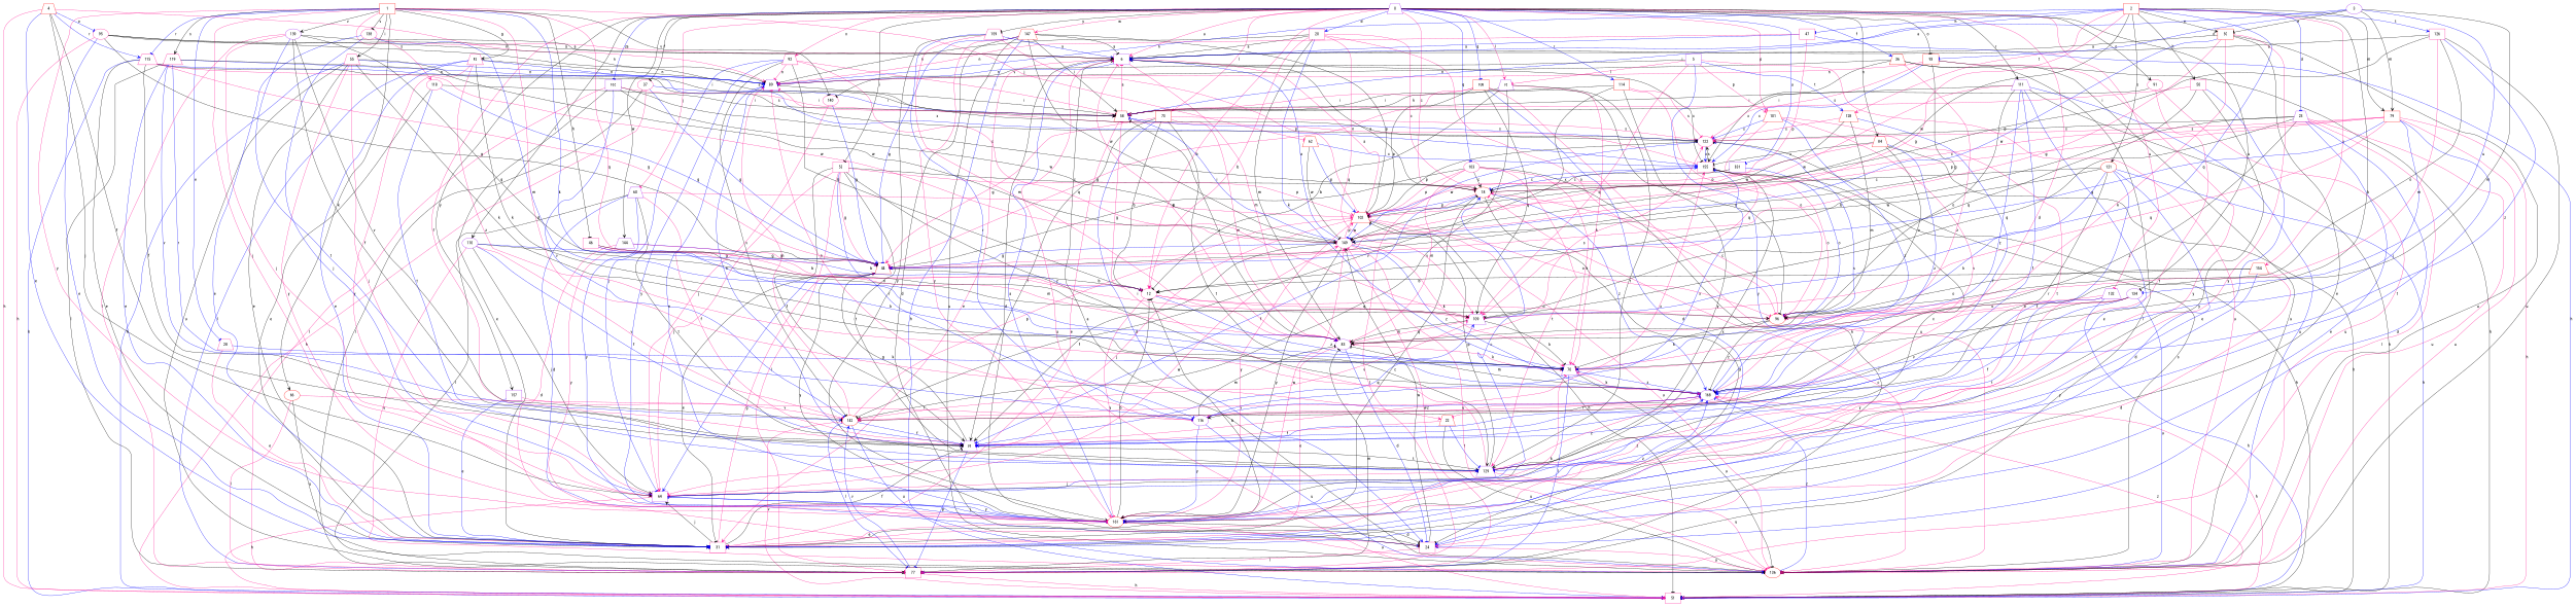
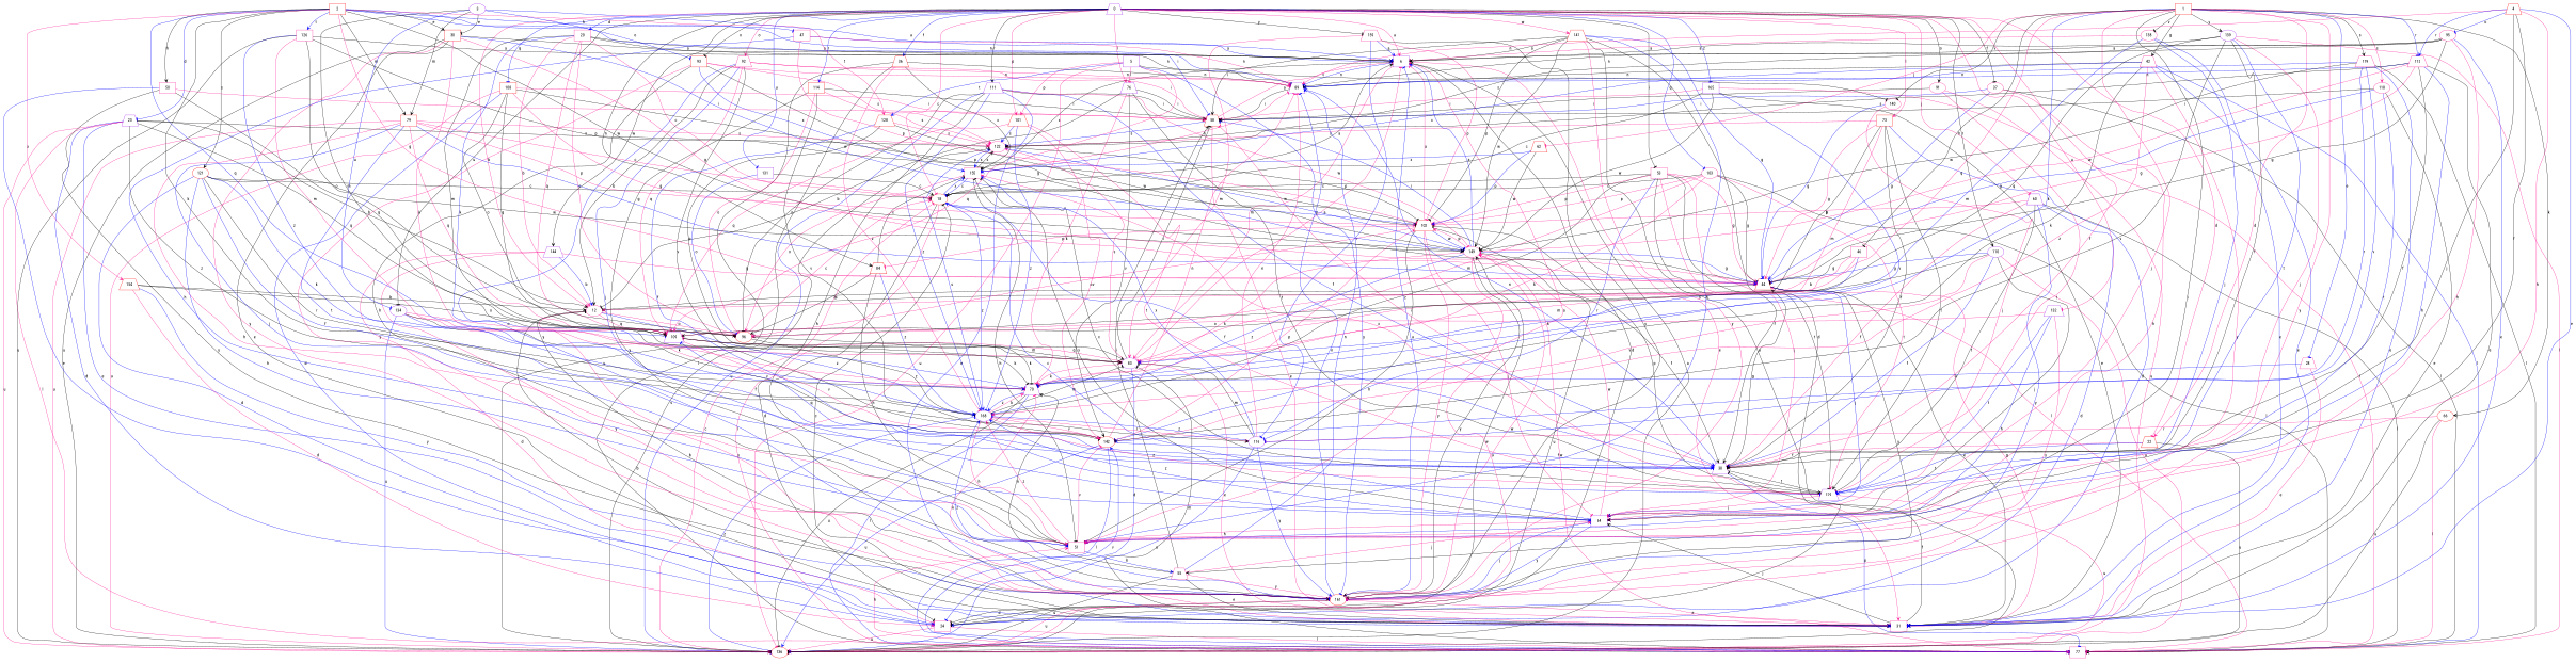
  strict digraph {
    fontname="Roboto Condensed"
    node [color=deeppink fontname="Roboto Condensed" shape=trapezium]
    edge [arrowhead=vee color=black fontname="Roboto Condensed"]
    0 [color=purple]
    6 [color=purple shape=box]
    12 [shape=ellipse]
    18 [color=red shape=ellipse]
    20 [shape=box]
    22 [color=red]
    36 [color=red]
    37 [shape=ellipse]
    38 [color=purple]
    53 [shape=box]
    60 [color=purple]
    73 [color=red shape=box]
    76 [color=purple]
    84 [color=red]
    91 [shape=ellipse]
    92
    93 [color=red shape=box]
    101 [color=red]
    103 [shape=ellipse]
    108 [color=red shape=box]
    110 [color=purple shape=ellipse]
    111 [color=purple]
    114 [color=red shape=box]
-   131 [color=purple shape=box label=831]
+   131 [color=purple shape=box]
    132 [color=purple]
    134 [color=purple shape=ellipse]
    144 [color=purple]
    147 [color=red]
-   157 [color=purple shape=box]
    159
    165 [color=purple shape=box]
    89 [color=purple]
    83 [color=purple shape=ellipse]
    31 [shape=box]
    24 [shape=box]
    155 [shape=box]
    109 [color=purple]
    161 [color=red shape=ellipse]
    96 [color=red shape=ellipse]
    168 [color=purple shape=ellipse]
    77 [shape=box]
    102 [color=red]
    70 [color=purple]
    136 [color=red shape=ellipse]
    129 [color=purple]
    44 [color=red]
    58 [color=red]
    51 [shape=box]
    64 [color=purple shape=box]
    116 [color=purple shape=ellipse]
    122 [shape=ellipse]
    142 [color=red shape=ellipse]
    149 [shape=ellipse]
    1 [color=red shape=box]
    28
    42
    46 [shape=box]
    55
    62 [color=red]
    66 [color=red shape=ellipse]
    115
    118 [shape=ellipse]
    119
    138 [shape=ellipse]
    139 [color=purple shape=ellipse]
    140 [shape=ellipse]
    2 [color=red shape=box]
    23 [color=purple]
    30 [color=red shape=box]
    47 [shape=box]
    50 [shape=box]
    79 [color=red shape=box]
    121 [color=red shape=ellipse]
    126 [shape=box]
    128 [color=red]
    154 [color=red]
    3 [color=purple shape=ellipse]
    4 [color=red]
    95 [shape=ellipse]
    5 [color=purple shape=box]
    0 -> 6 [color=deeppink label=a]
    0 -> 12 [color=deeppink label=b]
    0 -> 18 [arrowhead=tee color=deeppink label=c]
    0 -> 20 [color=blue label=d]
    0 -> 22 [arrowhead=tee color=deeppink label=d]
    0 -> 36 [color=blue label=f]
    0 -> 37 [arrowhead=tee label=f]
    0 -> 38 [color=deeppink label=f]
    0 -> 53 [arrowhead=tee label=i]
    0 -> 60 [arrowhead=tee color=deeppink label=j]
    0 -> 73 [color=deeppink label=l]
    0 -> 76 [color=deeppink label=l]
    0 -> 84 [label=n]
    0 -> 91 [label=o]
    0 -> 92 [color=deeppink label=o]
    0 -> 93 [arrowhead=tee label=o]
    0 -> 101 [color=deeppink label=p]
    0 -> 103 [arrowhead=tee color=blue label=q]
    0 -> 108 [arrowhead=tee color=blue label=q]
    0 -> 110 [label=r]
    0 -> 111 [label=r]
    0 -> 114 [color=blue label=r]
    0 -> 131 [arrowhead=tee color=blue label=u]
    0 -> 132 [arrowhead=tee color=deeppink label=u]
    0 -> 134 [arrowhead=tee label=u]
    0 -> 144 [label=w]
    0 -> 147 [color=deeppink label=w]
-   0 -> 157 [label=y]
    0 -> 159 [arrowhead=tee label=y]
    0 -> 165 [arrowhead=tee color=blue label=z]
    6 -> 89 [color=blue label=n]
    6 -> 83 [color=deeppink label=m]
    6 -> 31 [color=deeppink label=e]
    6 -> 24 [arrowhead=tee label=d]
    6 -> 155 [arrowhead=tee label=x]
    12 -> 109 [color=deeppink label=q]
    12 -> 161 [arrowhead=tee color=deeppink label=y]
    12 -> 96 [color=deeppink label=o]
    12 -> 168 [color=blue label=z]
    18 -> 6 [label=a]
    18 -> 38 [color=blue label=f]
    18 -> 24 [arrowhead=tee label=d]
    18 -> 155 [color=blue label=x]
    18 -> 168 [color=blue label=z]
    18 -> 77 [arrowhead=tee color=deeppink label=l]
    18 -> 102 [color=blue label=p]
    20 -> 6 [label=a]
    20 -> 12 [color=deeppink label=b]
    20 -> 18 [color=deeppink label=c]
    20 -> 89 [arrowhead=tee label=n]
    20 -> 83 [label=m]
    20 -> 109 [color=deeppink label=q]
    20 -> 96 [arrowhead=tee color=deeppink label=o]
    20 -> 70 [arrowhead=tee color=blue label=k]
    22 -> 38 [arrowhead=tee color=deeppink label=f]
    22 -> 136 [arrowhead=tee label=u]
    22 -> 129 [arrowhead=tee color=blue label=t]
    36 -> 89 [arrowhead=tee label=n]
    36 -> 155 [label=x]
    36 -> 168 [arrowhead=tee color=deeppink label=z]
    36 -> 77 [arrowhead=tee label=l]
    36 -> 136 [label=u]
    37 -> 77 [label=l]
    37 -> 44 [color=blue label=g]
    37 -> 58 [color=blue label=i]
    37 -> 51 [color=deeppink label=h]
    38 -> 89 [color=blue label=n]
    38 -> 155 [color=deeppink label=x]
-   38 -> 109 [color=blue label=q]
+   38 -> 109 [arrowhead=tee color=blue label=q]
    38 -> 77 [arrowhead=tee color=blue label=p]
    38 -> 129 [label=t]
    38 -> 44 [label=g]
    53 -> 18 [label=c]
    53 -> 38 [label=f]
    53 -> 168 [arrowhead=tee label=z]
    53 -> 77 [arrowhead=tee color=deeppink label=l]
    53 -> 102 [color=deeppink label=p]
    53 -> 129 [arrowhead=tee label=t]
    53 -> 44 [color=deeppink label=g]
    53 -> 64 [color=deeppink label=j]
    53 -> 116 [arrowhead=tee color=blue label=r]
    60 -> 38 [color=deeppink label=f]
    60 -> 24 [color=blue label=d]
    60 -> 161 [arrowhead=tee color=blue label=y]
    60 -> 77 [label=l]
    60 -> 102 [color=deeppink label=p]
    60 -> 129 [arrowhead=tee label=t]
    73 -> 12 [label=b]
    73 -> 38 [label=f]
    73 -> 83 [color=deeppink label=m]
    73 -> 24 [color=blue label=d]
    73 -> 129 [label=t]
    73 -> 44 [color=deeppink label=g]
    73 -> 122 [color=deeppink label=s]
    76 -> 12 [arrowhead=tee label=b]
    76 -> 70 [arrowhead=tee color=deeppink label=k]
    76 -> 129 [label=t]
    76 -> 58 [label=i]
    76 -> 142 [label=v]
    84 -> 155 [arrowhead=tee label=x]
    84 -> 96 [label=o]
    84 -> 168 [color=blue label=z]
-   84 -> 102 [arrowhead=tee color=deeppink label=p]
+   102 -> 84 [arrowhead=tee color=deeppink label=p]
    84 -> 51 [arrowhead=tee label=h]
    91 -> 136 [arrowhead=tee color=deeppink label=u]
    91 -> 129 [arrowhead=tee color=deeppink label=t]
    91 -> 58 [arrowhead=tee label=i]
    92 -> 12 [label=b]
    92 -> 89 [arrowhead=tee color=deeppink label=n]
    92 -> 109 [arrowhead=tee color=deeppink label=q]
    92 -> 161 [arrowhead=tee color=blue label=y]
    92 -> 58 [arrowhead=tee color=deeppink label=i]
    92 -> 64 [arrowhead=tee color=blue label=j]
    92 -> 142 [arrowhead=tee label=v]
    93 -> 89 [color=deeppink label=n]
    93 -> 155 [color=blue label=x]
    93 -> 161 [arrowhead=tee color=deeppink label=y]
    93 -> 44 [label=g]
    93 -> 51 [label=h]
    93 -> 122 [color=deeppink label=s]
    101 -> 109 [color=deeppink label=q]
    101 -> 168 [arrowhead=tee color=blue label=z]
    101 -> 129 [arrowhead=tee color=deeppink label=t]
    101 -> 122 [color=blue label=s]
    101 -> 142 [arrowhead=tee color=deeppink label=v]
    103 -> 18 [label=c]
    103 -> 83 [arrowhead=tee color=deeppink label=m]
    103 -> 77 [label=l]
    103 -> 102 [color=deeppink label=p]
    103 -> 70 [color=deeppink label=k]
    103 -> 129 [color=deeppink label=t]
    103 -> 44 [arrowhead=tee label=g]
    108 -> 24 [color=blue label=d]
    108 -> 109 [label=q]
    108 -> 96 [arrowhead=tee label=o]
    108 -> 102 [arrowhead=tee label=p]
    108 -> 136 [arrowhead=tee color=deeppink label=u]
    108 -> 44 [arrowhead=tee color=deeppink label=g]
    108 -> 58 [color=deeppink label=i]
    110 -> 38 [color=blue label=f]
    110 -> 96 [label=o]
    110 -> 136 [arrowhead=tee color=deeppink label=u]
    110 -> 44 [color=blue label=g]
    110 -> 64 [label=j]
    110 -> 142 [arrowhead=tee color=deeppink label=v]
    111 -> 38 [color=blue label=f]
    111 -> 31 [color=blue label=e]
    111 -> 96 [arrowhead=tee label=o]
    111 -> 168 [color=blue label=z]
    111 -> 136 [arrowhead=tee color=blue label=u]
    111 -> 58 [label=i]
    111 -> 51 [arrowhead=tee label=h]
    111 -> 149 [arrowhead=tee color=deeppink label=w]
    114 -> 161 [label=y]
    114 -> 96 [arrowhead=tee color=deeppink label=o]
-   114 -> 58 [label=k]
+   114 -> 58 [label=i]
    114 -> 122 [arrowhead=tee color=deeppink label=s]
    114 -> 142 [arrowhead=tee label=v]
    131 -> 18 [label=c]
    131 -> 96 [arrowhead=tee color=blue label=o]
    132 -> 161 [arrowhead=tee color=deeppink label=y]
    132 -> 96 [color=deeppink label=o]
    132 -> 129 [arrowhead=tee color=blue label=t]
    132 -> 51 [arrowhead=tee color=blue label=h]
    134 -> 38 [color=blue label=f]
    134 -> 96 [arrowhead=tee color=deeppink label=o]
    134 -> 70 [arrowhead=tee color=deeppink label=k]
    134 -> 136 [arrowhead=tee color=blue label=u]
    134 -> 142 [label=v]
    144 -> 12 [color=blue label=b]
    144 -> 24 [arrowhead=tee color=deeppink label=d]
    144 -> 161 [arrowhead=tee color=deeppink label=y]
    144 -> 44 [color=deeppink label=g]
    147 -> 6 [arrowhead=tee label=a]
    147 -> 24 [arrowhead=tee label=d]
    147 -> 161 [color=deeppink label=y]
    147 -> 102 [arrowhead=tee label=p]
    147 -> 136 [arrowhead=tee label=u]
    147 -> 44 [arrowhead=tee color=blue label=g]
    147 -> 58 [label=i]
    147 -> 51 [color=blue label=h]
    147 -> 149 [label=w]
-   157 -> 31 [arrowhead=tee color=blue label=e]
-   157 -> 142 [arrowhead=tee color=deeppink label=v]
    159 -> 6 [color=blue label=a]
    159 -> 83 [color=deeppink label=m]
    159 -> 161 [label=y]
    159 -> 102 [arrowhead=tee color=deeppink label=p]
    159 -> 116 [arrowhead=tee color=blue label=r]
    165 -> 18 [arrowhead=tee label=c]
    165 -> 31 [arrowhead=tee label=e]
    165 -> 77 [arrowhead=tee color=deeppink label=l]
    165 -> 58 [color=deeppink label=i]
    165 -> 142 [arrowhead=tee color=blue label=v]
    165 -> 149 [arrowhead=tee label=w]
    89 -> 58 [arrowhead=tee label=i]
    83 -> 6 [arrowhead=tee color=deeppink label=a]
    83 -> 31 [color=deeppink label=e]
    83 -> 24 [arrowhead=tee color=blue label=d]
    83 -> 109 [arrowhead=tee color=deeppink label=q]
    83 -> 70 [color=deeppink label=k]
    83 -> 58 [arrowhead=tee label=i]
    83 -> 122 [color=deeppink label=s]
    31 -> 12 [arrowhead=tee label=b]
    31 -> 18 [arrowhead=tee label=c]
    31 -> 38 [arrowhead=tee label=f]
    31 -> 70 [arrowhead=tee color=deeppink label=k]
    31 -> 44 [color=deeppink label=g]
    31 -> 64 [label=j]
    24 -> 77 [arrowhead=tee color=deeppink label=l]
    24 -> 136 [color=deeppink label=u]
    24 -> 149 [label=w]
    155 -> 18 [arrowhead=tee color=blue label=c]
    155 -> 89 [arrowhead=tee color=deeppink label=n]
    155 -> 96 [color=deeppink label=o]
    155 -> 51 [arrowhead=tee label=h]
    155 -> 122 [label=s]
    109 -> 83 [label=m]
    109 -> 70 [arrowhead=tee label=k]
    109 -> 142 [color=deeppink label=v]
    161 -> 6 [arrowhead=tee color=blue label=a]
    161 -> 12 [arrowhead=tee label=b]
    161 -> 89 [arrowhead=tee color=blue label=n]
    161 -> 31 [arrowhead=tee color=deeppink label=e]
    161 -> 24 [arrowhead=tee label=d]
    161 -> 168 [color=blue label=z]
    161 -> 136 [color=deeppink label=u]
    161 -> 64 [arrowhead=tee color=blue label=j]
    161 -> 149 [color=deeppink label=w]
    96 -> 18 [color=deeppink label=c]
    96 -> 168 [arrowhead=tee label=z]
    96 -> 70 [arrowhead=tee label=k]
    168 -> 83 [arrowhead=tee label=m]
    168 -> 70 [color=deeppink label=k]
    168 -> 51 [color=deeppink label=h]
    168 -> 116 [color=deeppink label=r]
    168 -> 122 [color=blue label=s]
    168 -> 142 [color=deeppink label=v]
    77 -> 83 [arrowhead=tee label=m]
    77 -> 51 [color=deeppink label=h]
    77 -> 142 [color=blue label=v]
    77 -> 149 [arrowhead=tee color=deeppink label=w]
    102 -> 6 [arrowhead=tee color=deeppink label=a]
    102 -> 161 [color=deeppink label=y]
    102 -> 96 [arrowhead=tee color=deeppink label=o]
-   102 -> 136 [arrowhead=tee color=deeppink label=u]
+   102 -> 136 [arrowhead=tee label=u]
    102 -> 51 [arrowhead=tee label=h]
    102 -> 64 [arrowhead=tee color=deeppink label=j]
    102 -> 149 [arrowhead=tee color=blue label=w]
    70 -> 168 [color=blue label=z]
    70 -> 77 [color=blue label=l]
    70 -> 136 [arrowhead=tee label=u]
    136 -> 6 [label=a]
    136 -> 18 [arrowhead=tee color=deeppink label=c]
    136 -> 168 [arrowhead=tee color=blue label=z]
    136 -> 122 [arrowhead=tee label=s]
    129 -> 155 [arrowhead=tee label=x]
    129 -> 168 [arrowhead=tee color=deeppink label=z]
    129 -> 102 [arrowhead=tee label=p]
    129 -> 136 [arrowhead=tee color=deeppink label=u]
    129 -> 58 [arrowhead=tee color=deeppink label=i]
    129 -> 64 [color=deeppink label=j]
    44 -> 12 [arrowhead=tee label=b]
    44 -> 31 [arrowhead=tee label=e]
    44 -> 161 [arrowhead=tee label=y]
    44 -> 64 [color=blue label=j]
    58 -> 6 [arrowhead=tee color=deeppink label=a]
    58 -> 31 [color=deeppink label=e]
    58 -> 122 [arrowhead=tee color=blue label=s]
    51 -> 6 [arrowhead=tee color=deeppink label=a]
    51 -> 168 [color=deeppink label=z]
    51 -> 142 [arrowhead=tee color=deeppink label=v]
    64 -> 18 [color=blue label=c]
    64 -> 155 [arrowhead=tee label=x]
    64 -> 161 [arrowhead=tee color=blue label=y]
    64 -> 168 [color=blue label=z]
    64 -> 51 [color=deeppink label=h]
    64 -> 149 [color=deeppink label=w]
    116 -> 89 [arrowhead=tee color=deeppink label=n]
    116 -> 83 [arrowhead=tee label=m]
    116 -> 155 [color=blue label=x]
    116 -> 161 [color=blue label=y]
    116 -> 168 [arrowhead=tee color=blue label=z]
    116 -> 136 [color=blue label=u]
    122 -> 155 [color=blue label=x]
    122 -> 102 [arrowhead=tee label=p]
    122 -> 149 [arrowhead=tee color=blue label=w]
    142 -> 38 [color=blue label=f]
    142 -> 89 [arrowhead=tee color=deeppink label=n]
    142 -> 77 [arrowhead=tee color=blue label=l]
    142 -> 102 [arrowhead=tee color=deeppink label=p]
    142 -> 136 [color=blue label=u]
    149 -> 6 [color=blue label=a]
    149 -> 38 [label=f]
    149 -> 161 [label=y]
    149 -> 168 [color=blue label=z]
    149 -> 102 [color=deeppink label=p]
    149 -> 70 [color=deeppink label=k]
    149 -> 136 [arrowhead=tee color=deeppink label=u]
    149 -> 44 [arrowhead=tee color=blue label=g]
    149 -> 58 [arrowhead=tee color=blue label=i]
    1 -> 22 [color=deeppink label=d]
    1 -> 109 [arrowhead=tee color=deeppink label=q]
    1 -> 161 [arrowhead=tee color=deeppink label=y]
    1 -> 70 [arrowhead=tee color=blue label=k]
    1 -> 64 [arrowhead=tee color=deeppink label=j]
    1 -> 28 [arrowhead=tee color=blue label=e]
    1 -> 42 [label=g]
    1 -> 46 [arrowhead=tee label=h]
    1 -> 55 [label=i]
    1 -> 62 [arrowhead=tee color=deeppink label=j]
    1 -> 66 [label=k]
    1 -> 115 [arrowhead=tee color=blue label=r]
    1 -> 118 [color=deeppink label=s]
    1 -> 119 [label=s]
    1 -> 138 [arrowhead=tee label=v]
    1 -> 139 [label=v]
    1 -> 140 [arrowhead=tee label=v]
    28 -> 31 [arrowhead=tee color=deeppink label=e]
    28 -> 70 [arrowhead=tee color=blue label=k]
    42 -> 89 [label=n]
    42 -> 31 [color=blue label=e]
    42 -> 155 [color=blue label=x]
    42 -> 161 [arrowhead=tee color=deeppink label=y]
    42 -> 168 [color=deeppink label=z]
    42 -> 77 [arrowhead=tee color=blue label=l]
    42 -> 70 [arrowhead=tee label=k]
    46 -> 12 [color=deeppink label=b]
    46 -> 83 [color=deeppink label=m]
    46 -> 70 [arrowhead=tee color=blue label=k]
    46 -> 44 [arrowhead=tee label=g]
    55 -> 89 [arrowhead=tee color=blue label=n]
    55 -> 31 [label=e]
    55 -> 161 [arrowhead=tee color=deeppink label=y]
    55 -> 70 [label=k]
    55 -> 136 [arrowhead=tee label=u]
    55 -> 58 [label=i]
-   55 -> 51 [color=blue label=h]
+   51 -> 55 [color=blue label=h]
    55 -> 64 [color=deeppink label=j]
    62 -> 155 [arrowhead=tee color=blue label=x]
    62 -> 102 [color=blue label=p]
    62 -> 149 [arrowhead=tee label=w]
    66 -> 77 [arrowhead=tee color=deeppink label=l]
    66 -> 136 [arrowhead=tee label=u]
    66 -> 116 [arrowhead=tee color=deeppink label=r]
    115 -> 38 [arrowhead=tee label=f]
    115 -> 89 [arrowhead=tee color=blue label=n]
    115 -> 31 [label=e]
    115 -> 44 [arrowhead=tee color=deeppink label=g]
    115 -> 51 [color=blue label=h]
    115 -> 122 [arrowhead=tee label=s]
    115 -> 149 [arrowhead=tee color=deeppink label=w]
    118 -> 31 [label=e]
    118 -> 129 [color=blue label=t]
    118 -> 44 [arrowhead=tee color=blue label=g]
    118 -> 58 [label=i]
    119 -> 89 [color=blue label=n]
    119 -> 31 [color=blue label=e]
    119 -> 77 [arrowhead=tee label=l]
    119 -> 116 [arrowhead=tee color=blue label=r]
    119 -> 142 [color=blue label=v]
    119 -> 149 [label=w]
    138 -> 6 [arrowhead=tee color=deeppink label=a]
    138 -> 83 [color=blue label=m]
    138 -> 31 [color=blue label=e]
    138 -> 64 [color=blue label=j]
    139 -> 6 [label=a]
    139 -> 38 [label=f]
    139 -> 109 [label=q]
    139 -> 77 [arrowhead=tee color=deeppink label=l]
    139 -> 129 [arrowhead=tee color=blue label=t]
    139 -> 64 [color=deeppink label=j]
    139 -> 142 [arrowhead=tee label=v]
    140 -> 44 [color=blue label=g]
    140 -> 64 [arrowhead=tee color=deeppink label=j]
    2 -> 89 [arrowhead=tee color=blue label=n]
    2 -> 109 [arrowhead=tee color=blue label=q]
    2 -> 70 [label=k]
    2 -> 44 [color=deeppink label=g]
    2 -> 58 [arrowhead=tee color=blue label=i]
    2 -> 149 [label=w]
    2 -> 23 [arrowhead=tee color=blue label=d]
    2 -> 30 [label=e]
    2 -> 47 [arrowhead=tee color=blue label=h]
    2 -> 50 [label=h]
    2 -> 79 [label=m]
    2 -> 121 [label=s]
    2 -> 126 [color=blue label=t]
    2 -> 128 [color=deeppink label=t]
    2 -> 154 [color=deeppink label=x]
    23 -> 12 [label=b]
    23 -> 31 [arrowhead=tee color=blue label=e]
    23 -> 24 [color=blue label=d]
    23 -> 109 [arrowhead=tee label=q]
    23 -> 168 [arrowhead=tee label=z]
    23 -> 77 [color=deeppink label=l]
    23 -> 136 [arrowhead=tee color=deeppink label=u]
    23 -> 122 [label=s]
    30 -> 6 [label=a]
    30 -> 31 [label=e]
    30 -> 161 [color=deeppink label=y]
    30 -> 70 [arrowhead=tee color=deeppink label=k]
    30 -> 136 [label=u]
    30 -> 44 [arrowhead=tee color=deeppink label=g]
    30 -> 149 [color=blue label=w]
    47 -> 6 [color=blue label=a]
    47 -> 89 [color=deeppink label=n]
    47 -> 102 [arrowhead=tee color=deeppink label=p]
    47 -> 51 [color=blue label=h]
    50 -> 31 [color=blue label=e]
    50 -> 109 [label=q]
    50 -> 161 [label=y]
    50 -> 58 [color=deeppink label=i]
    79 -> 18 [arrowhead=tee color=deeppink label=c]
    79 -> 109 [arrowhead=tee color=deeppink label=q]
    79 -> 102 [color=deeppink label=p]
    79 -> 136 [color=deeppink label=u]
    79 -> 129 [arrowhead=tee color=blue label=t]
    79 -> 44 [color=blue label=g]
    79 -> 51 [color=deeppink label=h]
-   79 -> 168 [color=blue label=j]
+   79 -> 64 [color=blue label=j]
    79 -> 122 [color=deeppink label=s]
    121 -> 18 [arrowhead=tee label=c]
    121 -> 38 [arrowhead=tee color=blue label=f]
    121 -> 24 [arrowhead=tee color=blue label=d]
    121 -> 70 [color=blue label=k]
    121 -> 51 [arrowhead=tee color=blue label=h]
    121 -> 116 [label=r]
    121 -> 149 [label=w]
    126 -> 6 [arrowhead=tee label=a]
    126 -> 83 [color=deeppink label=m]
    126 -> 96 [label=o]
    126 -> 168 [color=blue label=z]
    126 -> 102 [arrowhead=tee label=p]
    126 -> 136 [arrowhead=tee label=u]
    128 -> 38 [arrowhead=tee color=blue label=f]
-   128 -> 83 [label=m]
+   128 -> 83 [label=p]
    128 -> 122 [arrowhead=tee color=deeppink label=s]
    128 -> 149 [arrowhead=tee label=w]
    154 -> 12 [label=b]
    154 -> 24 [color=deeppink label=d]
    154 -> 161 [arrowhead=tee color=blue label=y]
    154 -> 96 [arrowhead=tee label=o]
    3 -> 6 [arrowhead=tee color=blue label=a]
    3 -> 93 [arrowhead=tee color=blue label=o]
    3 -> 134 [arrowhead=tee color=blue label=u]
    3 -> 83 [label=m]
    3 -> 30 [arrowhead=tee label=e]
    3 -> 79 [label=m]
    4 -> 38 [arrowhead=tee label=f]
    4 -> 89 [color=deeppink label=n]
    4 -> 31 [arrowhead=tee color=blue label=e]
    4 -> 51 [arrowhead=tee color=deeppink label=h]
    4 -> 64 [label=j]
    4 -> 115 [color=blue label=r]
    4 -> 95 [arrowhead=tee color=blue label=o]
    95 -> 6 [label=a]
    95 -> 89 [arrowhead=tee label=n]
    95 -> 31 [arrowhead=tee color=blue label=e]
    95 -> 44 [arrowhead=tee label=g]
    95 -> 51 [color=deeppink label=h]
    95 -> 122 [label=s]
    5 -> 76 [arrowhead=tee color=deeppink label=l]
    5 -> 101 [color=deeppink label=p]
    5 -> 109 [color=deeppink label=q]
    5 -> 161 [arrowhead=tee color=blue label=y]
    5 -> 136 [arrowhead=tee color=deeppink label=u]
    5 -> 140 [arrowhead=tee label=v]
    5 -> 128 [color=blue label=t]
  }
